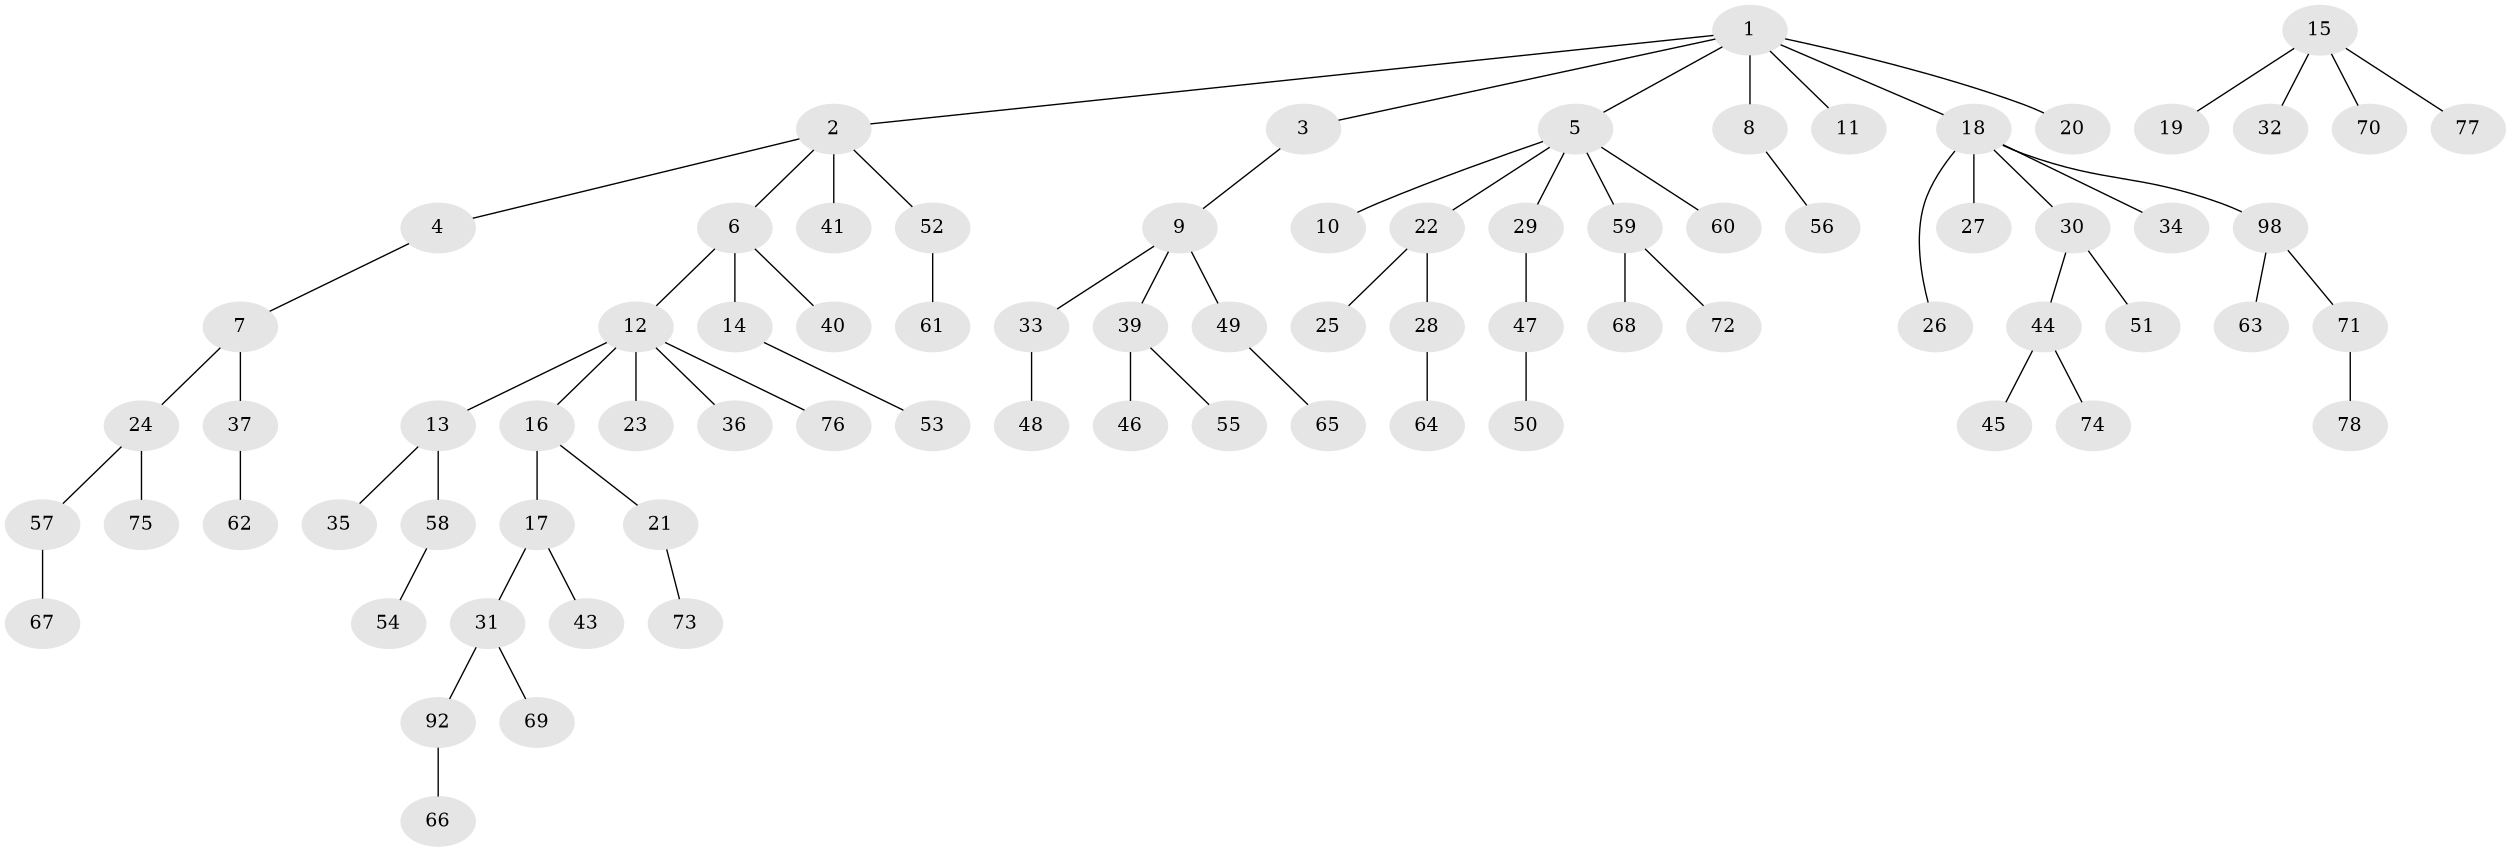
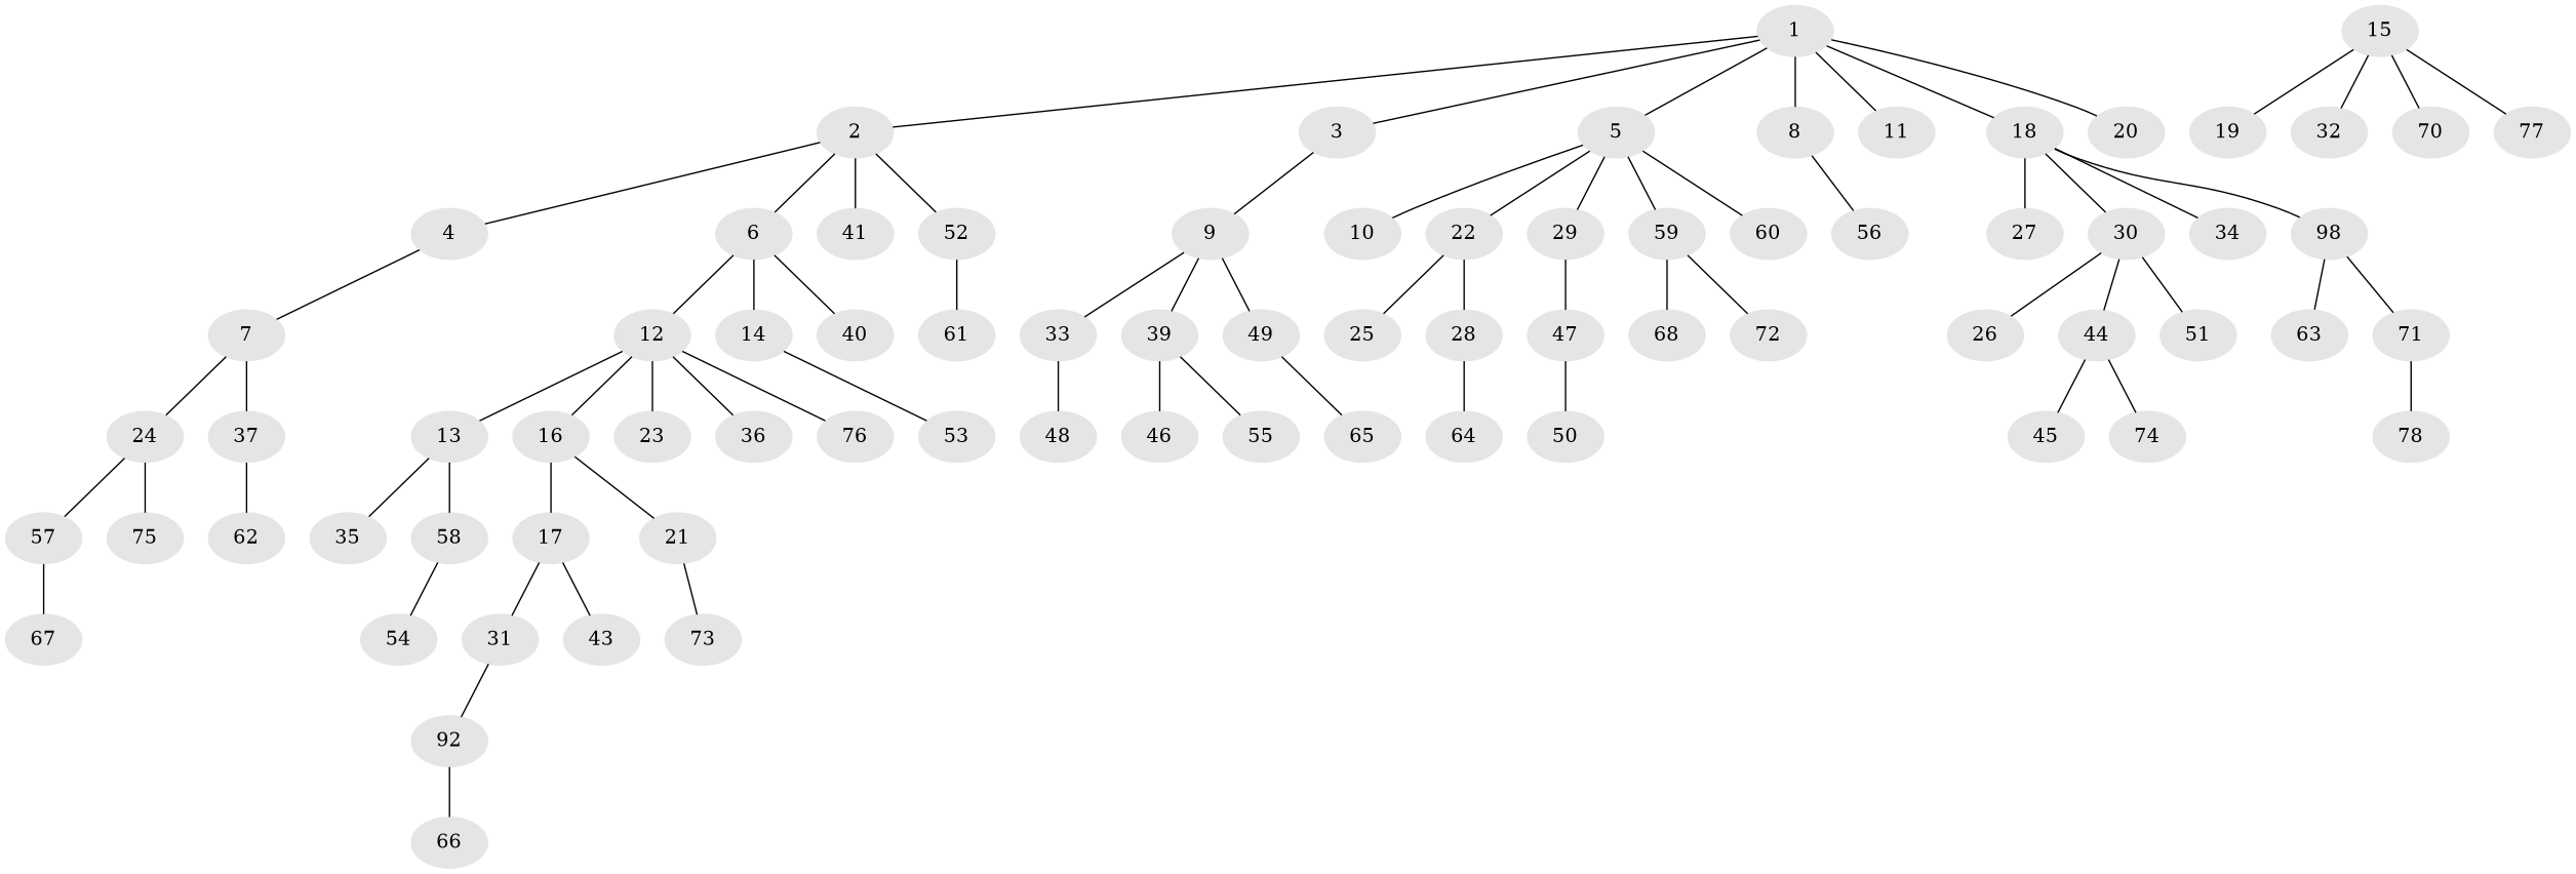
  graph {
    node [color=gray90 style=filled]
    1
    2
    3
    5
    8
    11
    18
    20
    4
    6
    41
    52
    9
    10
    22
    29
    59
    60
    56
    26
    27
    30
    34
    n24 [label=98]
    7
    12
    14
    40
    61
    33
    39
    49
    24
    37
    25
    28
    47
    68
    72
    13
    16
    23
    36
    76
    53
    15
    19
    32
    70
    77
    57
    75
    62
    48
    46
    55
    65
    35
    58
    17
    21
    54
    31
    43
    73
    n66 [label=92]
-   69
    44
    51
    63
    71
    64
    67
    50
    45
    74
    66
    78
    1 -- 2
    1 -- 3
    1 -- 5
    1 -- 8
    1 -- 11
    1 -- 18
    1 -- 20
    2 -- 4
    2 -- 6
    2 -- 41
    2 -- 52
    3 -- 9
    5 -- 10
    5 -- 22
    5 -- 29
    5 -- 59
    5 -- 60
    8 -- 56
-   18 -- 26
+   30 -- 26
    18 -- 27
    18 -- 30
    18 -- 34
    18 -- n24
    4 -- 7
    6 -- 12
    6 -- 14
    6 -- 40
    52 -- 61
    9 -- 33
    9 -- 39
    9 -- 49
    22 -- 25
    22 -- 28
    29 -- 47
    59 -- 68
    59 -- 72
    30 -- 44
    30 -- 51
    n24 -- 63
    n24 -- 71
    7 -- 24
    7 -- 37
    12 -- 13
    12 -- 16
    12 -- 23
    12 -- 36
    12 -- 76
    14 -- 53
    33 -- 48
    39 -- 46
    39 -- 55
    49 -- 65
    24 -- 57
    24 -- 75
    37 -- 62
    28 -- 64
    47 -- 50
    13 -- 35
    13 -- 58
    16 -- 17
    16 -- 21
    15 -- 19
    15 -- 32
    15 -- 70
    15 -- 77
    57 -- 67
    58 -- 54
    17 -- 31
    17 -- 43
    21 -- 73
    31 -- n66
-   31 -- 69
    n66 -- 66
    44 -- 45
    44 -- 74
    71 -- 78
  }
